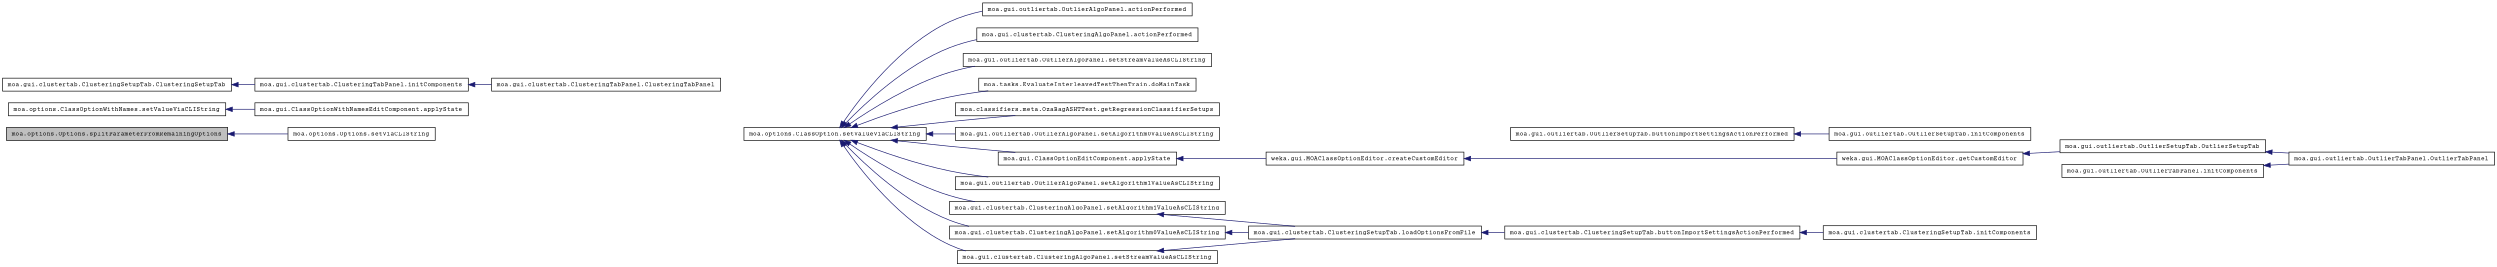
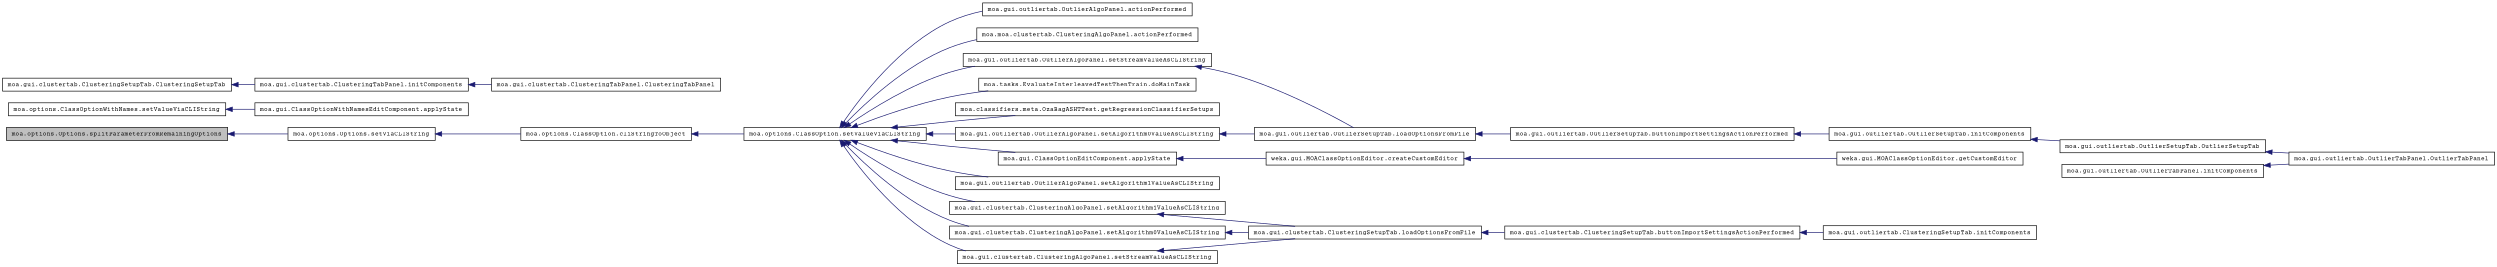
  digraph {
    fontname="Courier Prime"
    rankdir=LR
    node [color=black fillcolor=white fontname="Courier Prime" fontsize=10 shape=record style=filled]
    edge [color=midnightblue dir=back fontname="Courier Prime" fontsize=10 labelfontname=Helvetica labelfontsize=10 style=solid]
    n1 [fillcolor=grey75 fontcolor=black height=0.2 label="moa.options.Options.splitParameterFromRemainingOptions" width=0.4]
    n2 [height=0.2 label="moa.options.Options.setViaCLIString" width=0.4]
+   n3 [height=0.2 label="moa.options.ClassOption.cliStringToObject" width=0.4]
    n4 [height=0.2 label="moa.options.ClassOption.setValueViaCLIString" width=0.4]
    n5 [height=0.2 label="moa.options.ClassOptionWithNames.setValueViaCLIString" width=0.4]
    n6 [height=0.2 label="moa.gui.ClassOptionWithNamesEditComponent.applyState" width=0.4]
    n7 [height=0.2 label="moa.gui.outliertab.OutlierAlgoPanel.actionPerformed" width=0.4]
-   n8 [height=0.2 label="moa.gui.clustertab.ClusteringAlgoPanel.actionPerformed" width=0.4]
+   n8 [height=0.2 label="moa.moa.clustertab.ClusteringAlgoPanel.actionPerformed" width=0.4]
    n9 [height=0.2 label="moa.gui.ClassOptionEditComponent.applyState" width=0.4]
    n10 [height=0.2 label="moa.tasks.EvaluateInterleavedTestThenTrain.doMainTask" width=0.4]
    n11 [height=0.2 label="moa.classifiers.meta.OzaBagASHTTest.getRegressionClassifierSetups" width=0.4]
    n12 [height=0.2 label="moa.gui.outliertab.OutlierAlgoPanel.setAlgorithm0ValueAsCLIString" width=0.4]
    n13 [height=0.2 label="moa.gui.clustertab.ClusteringAlgoPanel.setAlgorithm0ValueAsCLIString" width=0.4]
    n14 [height=0.2 label="moa.gui.outliertab.OutlierAlgoPanel.setAlgorithm1ValueAsCLIString" width=0.4]
    n15 [height=0.2 label="moa.gui.clustertab.ClusteringAlgoPanel.setAlgorithm1ValueAsCLIString" width=0.4]
    n16 [height=0.2 label="moa.gui.outliertab.OutlierAlgoPanel.setStreamValueAsCLIString" width=0.4]
    n17 [height=0.2 label="moa.gui.clustertab.ClusteringAlgoPanel.setStreamValueAsCLIString" width=0.4]
    n18 [height=0.2 label="weka.gui.MOAClassOptionEditor.createCustomEditor" width=0.4]
+   n19 [height=0.2 label="moa.gui.outliertab.OutlierSetupTab.loadOptionsFromFile" width=0.4]
    n20 [height=0.2 label="moa.gui.clustertab.ClusteringSetupTab.loadOptionsFromFile" width=0.4]
    n21 [height=0.2 label="weka.gui.MOAClassOptionEditor.getCustomEditor" width=0.4]
    n22 [height=0.2 label="moa.gui.outliertab.OutlierSetupTab.buttonImportSettingsActionPerformed" width=0.4]
    n23 [height=0.2 label="moa.gui.outliertab.OutlierSetupTab.initComponents" width=0.4]
    n24 [height=0.2 label="moa.gui.outliertab.OutlierSetupTab.OutlierSetupTab" width=0.4]
    n25 [height=0.2 label="moa.gui.outliertab.OutlierTabPanel.OutlierTabPanel" width=0.4]
    n26 [height=0.2 label="moa.gui.outliertab.OutlierTabPanel.initComponents" width=0.4]
    n27 [height=0.2 label="moa.gui.clustertab.ClusteringSetupTab.buttonImportSettingsActionPerformed" width=0.4]
-   n28 [height=0.2 label="moa.gui.clustertab.ClusteringSetupTab.initComponents" width=0.4]
+   n28 [height=0.2 label="moa.gui.outliertab.ClusteringSetupTab.initComponents" width=0.4]
    n29 [height=0.2 label="moa.gui.clustertab.ClusteringSetupTab.ClusteringSetupTab" width=0.4]
    n30 [height=0.2 label="moa.gui.clustertab.ClusteringTabPanel.initComponents" width=0.4]
    n31 [height=0.2 label="moa.gui.clustertab.ClusteringTabPanel.ClusteringTabPanel" width=0.4]
    n1 -> n2
+   n2 -> n3
+   n3 -> n4
    n4 -> n7
    n4 -> n8
    n4 -> n9
    n4 -> n10
    n4 -> n11
    n4 -> n12
    n4 -> n13
    n4 -> n14
    n4 -> n15
    n4 -> n16
    n4 -> n17
    n5 -> n6
    n9 -> n18
+   n12 -> n19
    n13 -> n20
    n15 -> n20
+   n16 -> n19
    n17 -> n20
    n18 -> n21
+   n19 -> n22
    n20 -> n27
    n22 -> n23
-   n21 -> n24
+   n23 -> n24
    n24 -> n25
    n26 -> n25
    n27 -> n28
    n29 -> n30
    n30 -> n31
  }
